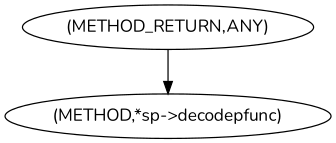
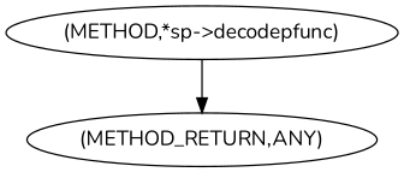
  digraph {
    fontname=Nunito
    node [fontname=Nunito]
    n1 [label=<(METHOD,*sp-&gt;decodepfunc)>]
    n2 [label=<(METHOD_RETURN,ANY)>]
-   n2 -> n1 [fontname=Nunito]
+   n1 -> n2 [fontname=Nunito]
  }
